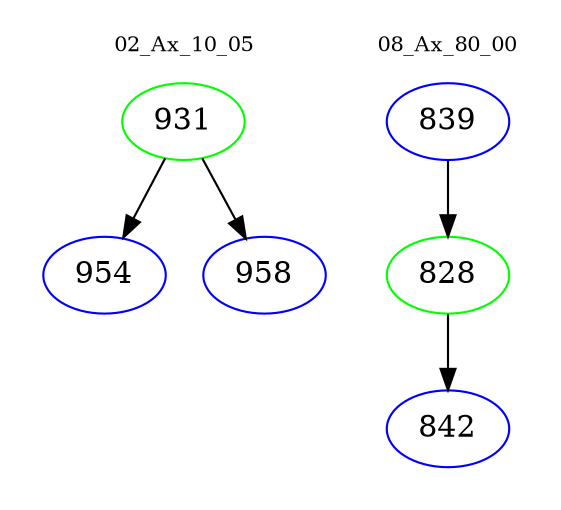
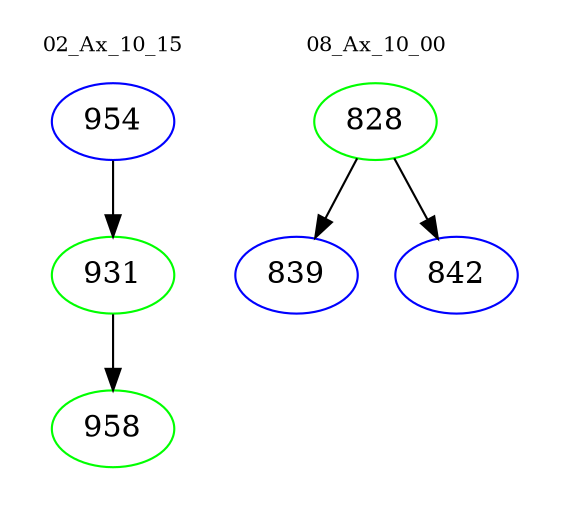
  digraph {
    node [color=blue]
    edge [color=black]
    n1 [label=954]
    n2 [color=green label=931]
-   n3 [label=958]
+   n3 [color=green label=958]
    n4 [label=839]
    n5 [color=green label=828]
    n6 [label=842]
    subgraph cluster_1 {
      color=white
      fontsize=10
-     label="02_Ax_10_05"
+     label="02_Ax_10_15"
      n1
      n2
      n3
    }
    subgraph cluster_2 {
      color=white
      fontsize=10
-     label="08_Ax_80_00"
+     label="08_Ax_10_00"
      n4
      n5
      n6
    }
-   n2 -> n1
+   n1 -> n2
    n2 -> n3
-   n4 -> n5
+   n5 -> n4
    n5 -> n6
  }
